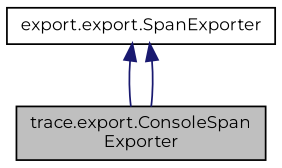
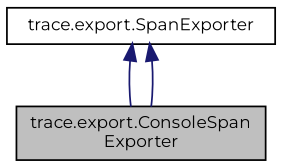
  digraph {
    fontname=Montserrat
    node [color=black fontname=Montserrat fontsize=10 shape=record style=filled]
    edge [color=midnightblue dir=back fontname=Montserrat fontsize=10 labelfontname=Helvetica labelfontsize=10 style=solid]
    n1 [fillcolor=grey75 fontcolor=black height=0.2 label="trace.export.ConsoleSpan\lExporter" width=0.4]
-   n2 [fillcolor=white height=0.2 label="export.export.SpanExporter" width=0.4]
+   n2 [fillcolor=white height=0.2 label="trace.export.SpanExporter" width=0.4]
    n2 -> n1
    n2 -> n1
  }
